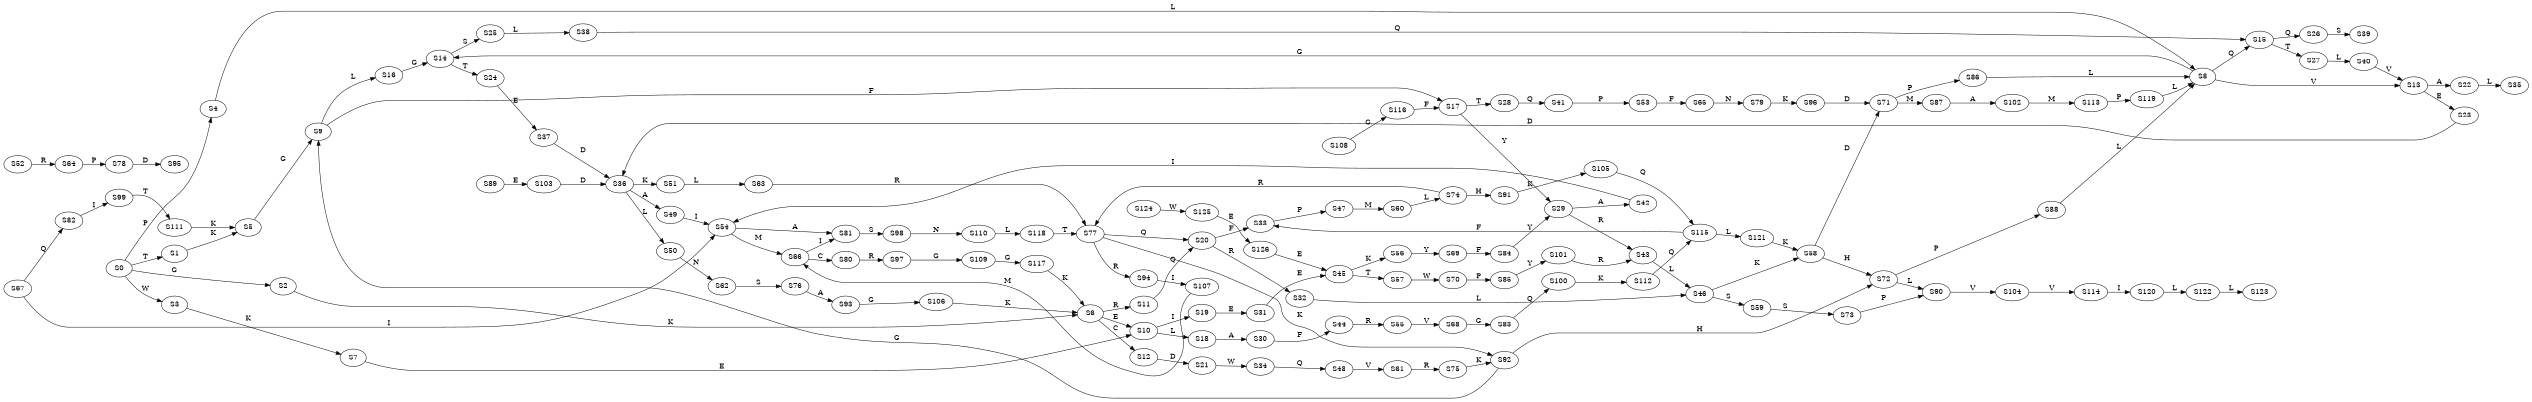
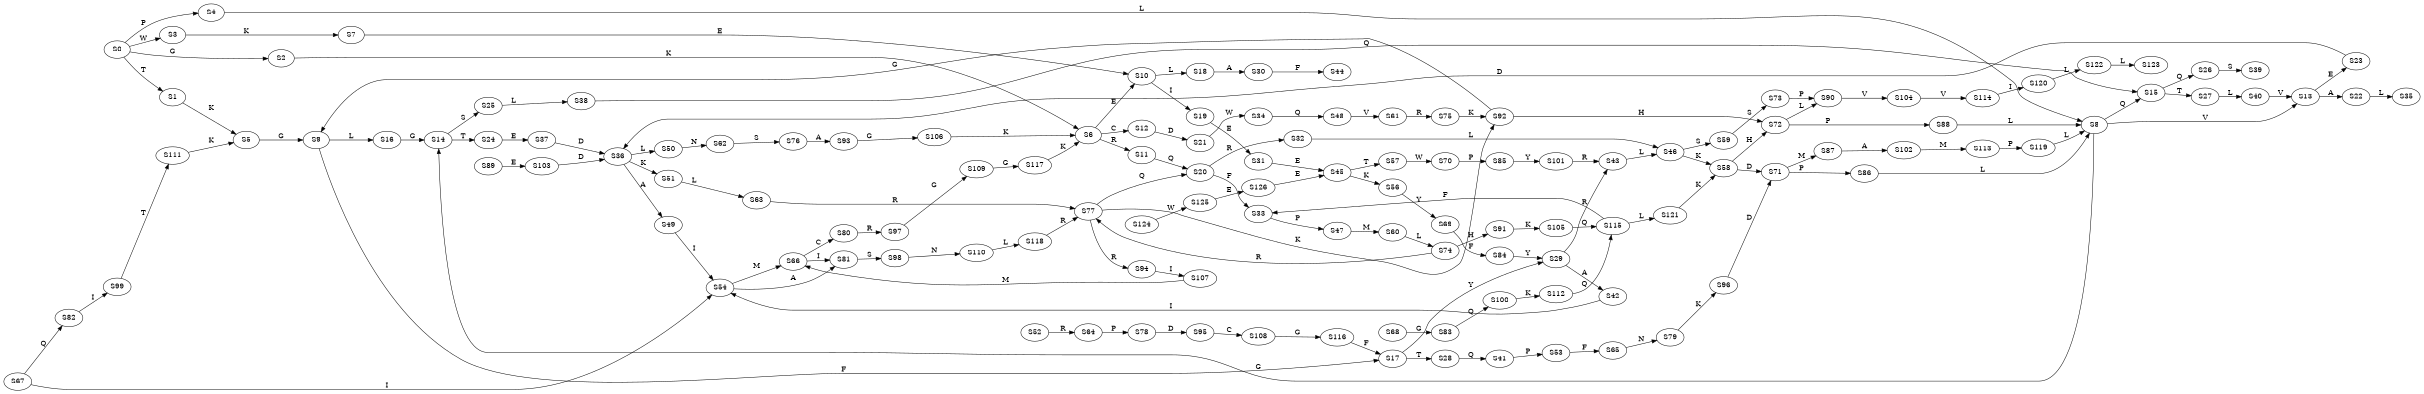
  strict digraph {
    rankdir=LR
    S0
    S1
    S2
    S3
    S4
    S5
    S6
    S7
    S8
    S9
    S10
    S11
    S12
    S13
    S14
    S15
    S16
    S17
    S18
    S19
    S20
    S21
    S22
    S23
    S24
    S25
    S26
    S27
    S28
    S29
    S30
    S31
    S32
    S33
    S34
    S35
    S36
    S37
    S38
    S39
    S40
    S41
    S42
    S43
    S44
    S45
    S46
    S47
    S48
    S49
    S50
    S51
    S53
    S54
-   S55
    S56
    S57
    S58
    S59
    S60
    S61
    S62
    S63
    S52
    S64
    S65
    S66
    S81
    S68
    S69
    S70
    S71
    S72
    S73
    S74
    S75
    S76
    S77
    S78
    S79
    S80
    S67
    S82
    S83
    S84
    S85
    S86
    S87
    S88
    S90
    S91
    S92
    S93
    S94
    S95
    S96
    S97
    S98
    S99
    S100
    S101
    S102
    S89
    S103
    S104
    S105
    S106
    S107
    S108
    S109
    S110
    S111
    S112
    S113
    S114
    S115
    S116
    S117
    S118
    S119
    S120
    S121
    S122
    S123
    S124
    S125
    S126
    S0 -> S1 [label=T]
    S0 -> S2 [label=G]
    S0 -> S3 [label=W]
    S0 -> S4 [label=P]
    S1 -> S5 [label=K]
    S2 -> S6 [label=K]
    S3 -> S7 [label=K]
    S4 -> S8 [label=L]
    S5 -> S9 [label=G]
    S6 -> S10 [label=E]
    S6 -> S11 [label=R]
    S6 -> S12 [label=C]
    S7 -> S10 [label=E]
    S8 -> S13 [label=V]
    S8 -> S14 [label=G]
    S8 -> S15 [label=Q]
    S9 -> S16 [label=L]
    S9 -> S17 [label=F]
    S10 -> S18 [label=L]
    S10 -> S19 [label=I]
    S11 -> S20 [label=Q]
    S12 -> S21 [label=D]
    S13 -> S22 [label=A]
    S13 -> S23 [label=E]
    S14 -> S24 [label=T]
    S14 -> S25 [label=S]
    S15 -> S26 [label=Q]
    S15 -> S27 [label=T]
    S16 -> S14 [label=G]
    S17 -> S28 [label=T]
    S17 -> S29 [label=Y]
    S18 -> S30 [label=A]
    S19 -> S31 [label=E]
    S20 -> S32 [label=R]
    S20 -> S33 [label=F]
    S21 -> S34 [label=W]
    S22 -> S35 [label=L]
    S23 -> S36 [label=D]
    S24 -> S37 [label=E]
    S25 -> S38 [label=L]
    S26 -> S39 [label=S]
    S27 -> S40 [label=L]
    S28 -> S41 [label=Q]
    S29 -> S42 [label=A]
    S29 -> S43 [label=R]
    S30 -> S44 [label=F]
    S31 -> S45 [label=E]
    S32 -> S46 [label=L]
    S33 -> S47 [label=P]
    S34 -> S48 [label=Q]
    S36 -> S49 [label=A]
    S36 -> S50 [label=L]
    S36 -> S51 [label=K]
    S37 -> S36 [label=D]
    S38 -> S15 [label=Q]
    S40 -> S13 [label=V]
    S41 -> S53 [label=P]
    S42 -> S54 [label=I]
    S43 -> S46 [label=L]
-   S44 -> S55 [label=R]
    S45 -> S56 [label=K]
    S45 -> S57 [label=T]
    S46 -> S58 [label=K]
    S46 -> S59 [label=S]
    S47 -> S60 [label=M]
    S48 -> S61 [label=V]
    S49 -> S54 [label=I]
    S50 -> S62 [label=N]
    S51 -> S63 [label=L]
    S53 -> S65 [label=F]
    S54 -> S66 [label=M]
    S54 -> S81 [label=A]
-   S55 -> S68 [label=V]
    S56 -> S69 [label=Y]
    S57 -> S70 [label=W]
    S58 -> S71 [label=D]
    S58 -> S72 [label=H]
    S59 -> S73 [label=S]
    S60 -> S74 [label=L]
    S61 -> S75 [label=R]
    S62 -> S76 [label=S]
    S63 -> S77 [label=R]
    S52 -> S64 [label=R]
    S64 -> S78 [label=P]
    S65 -> S79 [label=N]
    S66 -> S81 [label=I]
    S66 -> S80 [label=C]
    S81 -> S98 [label=S]
    S68 -> S83 [label=G]
    S69 -> S84 [label=F]
    S70 -> S85 [label=P]
    S71 -> S86 [label=P]
    S71 -> S87 [label=M]
    S72 -> S88 [label=P]
    S72 -> S90 [label=L]
    S73 -> S90 [label=P]
    S74 -> S77 [label=R]
    S74 -> S91 [label=H]
    S75 -> S92 [label=K]
    S76 -> S93 [label=A]
    S77 -> S20 [label=Q]
    S77 -> S92 [label=K]
    S77 -> S94 [label=R]
    S78 -> S95 [label=D]
    S79 -> S96 [label=K]
    S80 -> S97 [label=R]
    S67 -> S54 [label=I]
    S67 -> S82 [label=Q]
    S82 -> S99 [label=I]
    S83 -> S100 [label=Q]
    S84 -> S29 [label=Y]
    S85 -> S101 [label=Y]
    S86 -> S8 [label=L]
    S87 -> S102 [label=A]
    S88 -> S8 [label=L]
    S90 -> S104 [label=V]
    S91 -> S105 [label=K]
    S92 -> S9 [label=G]
    S92 -> S72 [label=H]
    S93 -> S106 [label=G]
    S94 -> S107 [label=I]
+   S95 -> S108 [label=C]
    S96 -> S71 [label=D]
    S97 -> S109 [label=G]
    S98 -> S110 [label=N]
    S99 -> S111 [label=T]
    S100 -> S112 [label=K]
    S101 -> S43 [label=R]
    S102 -> S113 [label=M]
    S89 -> S103 [label=E]
    S103 -> S36 [label=D]
    S104 -> S114 [label=V]
    S105 -> S115 [label=Q]
    S106 -> S6 [label=K]
    S107 -> S66 [label=M]
    S108 -> S116 [label=G]
    S109 -> S117 [label=G]
    S110 -> S118 [label=L]
    S111 -> S5 [label=K]
    S112 -> S115 [label=Q]
    S113 -> S119 [label=P]
    S114 -> S120 [label=I]
    S115 -> S33 [label=F]
    S115 -> S121 [label=L]
    S116 -> S17 [label=F]
    S117 -> S6 [label=K]
-   S118 -> S77 [label=T]
+   S118 -> S77 [label=R]
    S119 -> S8 [label=L]
    S120 -> S122 [label=L]
    S121 -> S58 [label=K]
    S122 -> S123 [label=L]
    S124 -> S125 [label=W]
    S125 -> S126 [label=E]
    S126 -> S45 [label=E]
  }
